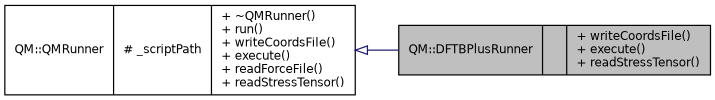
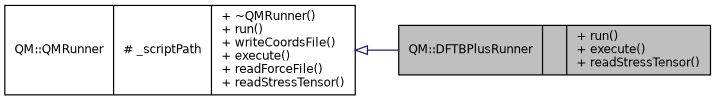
  digraph {
    rankdir=LR
    node [color=black fontname=Helvetica fontsize=10 shape=record style=filled]
-   n1 [fillcolor=grey75 fontcolor=black height=0.2 label="{QM::DFTBPlusRunner\n||+ writeCoordsFile()\l+ execute()\l+ readStressTensor()\l}" width=0.4]
+   n1 [fillcolor=grey75 fontcolor=black height=0.2 label="{QM::DFTBPlusRunner\n||+ run()\l+ execute()\l+ readStressTensor()\l}" width=0.4]
    n2 [fillcolor=white height=0.2 label="{QM::QMRunner\n|# _scriptPath\l|+ ~QMRunner()\l+ run()\l+ writeCoordsFile()\l+ execute()\l+ readForceFile()\l+ readStressTensor()\l}" width=0.4]
    n2 -> n1 [arrowtail=onormal color=midnightblue dir=back fontname=Helvetica fontsize=10 labelfontname=Helvetica labelfontsize=10 style=solid]
  }
